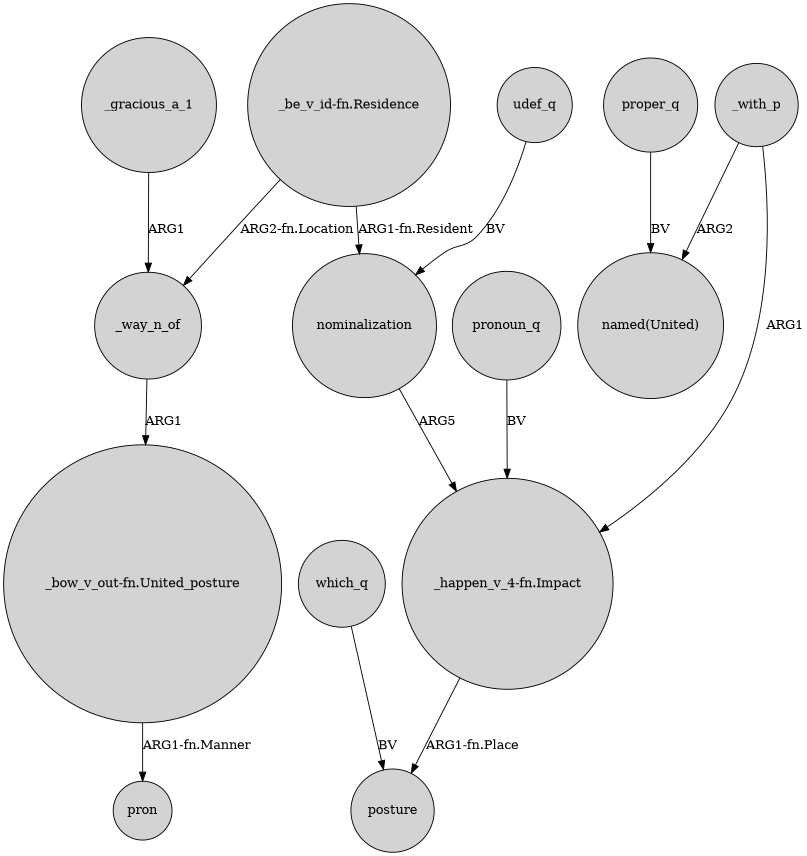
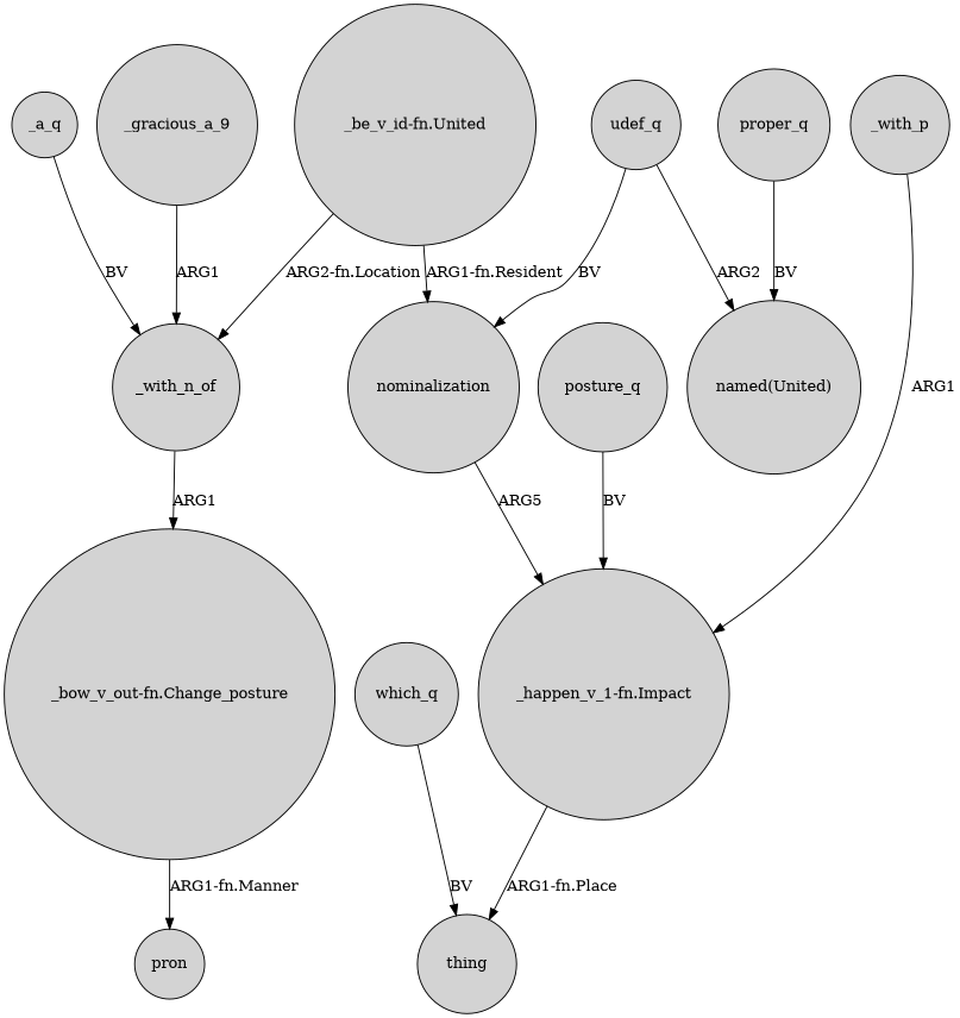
  digraph {
    node [shape=circle style=filled]
-   _way_n_of
-   "_bow_v_out-fn.Change_posture" [label="_bow_v_out-fn.United_posture"]
+   _a_q
+   _way_n_of [label=_with_n_of]
+   "_bow_v_out-fn.Change_posture"
    pron
    which_q
-   thing [label=posture]
+   thing
    _with_p
    "named(United)"
-   "_happen_v_1-fn.Impact" [label="_happen_v_4-fn.Impact"]
+   "_happen_v_1-fn.Impact"
    proper_q
-   "_be_v_id-fn.Residence"
+   "_be_v_id-fn.Residence" [label="_be_v_id-fn.United"]
    nominalization
-   _gracious_a_1
-   pronoun_q
+   _gracious_a_1 [label=_gracious_a_9]
+   pronoun_q [label=posture_q]
    udef_q
+   _a_q -> _way_n_of [label=BV]
    _way_n_of -> "_bow_v_out-fn.Change_posture" [label=ARG1]
    "_bow_v_out-fn.Change_posture" -> pron [label="ARG1-fn.Manner"]
    which_q -> thing [label=BV]
-   _with_p -> "named(United)" [label=ARG2]
+   udef_q -> "named(United)" [label=ARG2]
    _with_p -> "_happen_v_1-fn.Impact" [label=ARG1]
    "_happen_v_1-fn.Impact" -> thing [label="ARG1-fn.Place"]
    proper_q -> "named(United)" [label=BV]
    "_be_v_id-fn.Residence" -> _way_n_of [label="ARG2-fn.Location"]
    "_be_v_id-fn.Residence" -> nominalization [label="ARG1-fn.Resident"]
    nominalization -> "_happen_v_1-fn.Impact" [label=ARG5]
    _gracious_a_1 -> _way_n_of [label=ARG1]
    pronoun_q -> "_happen_v_1-fn.Impact" [label=BV]
    udef_q -> nominalization [label=BV]
  }
